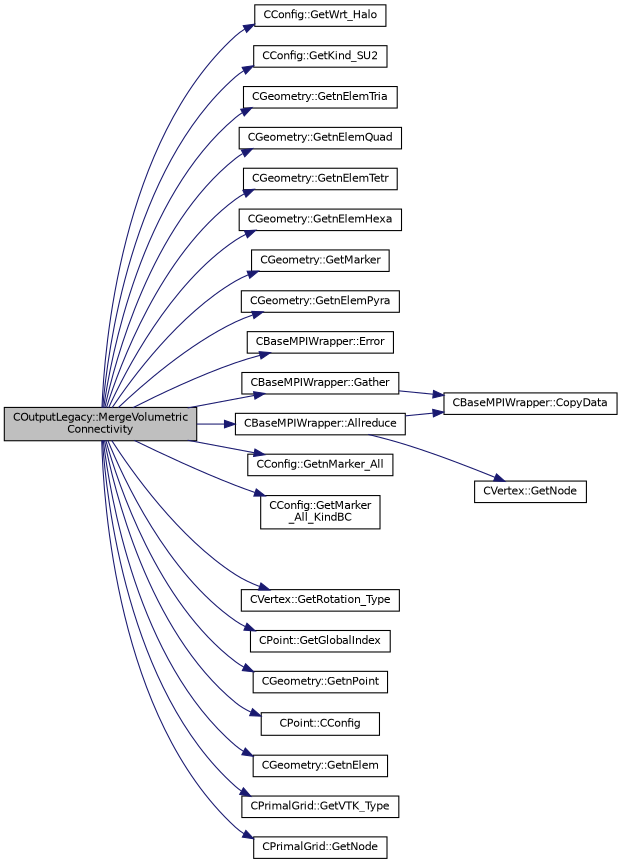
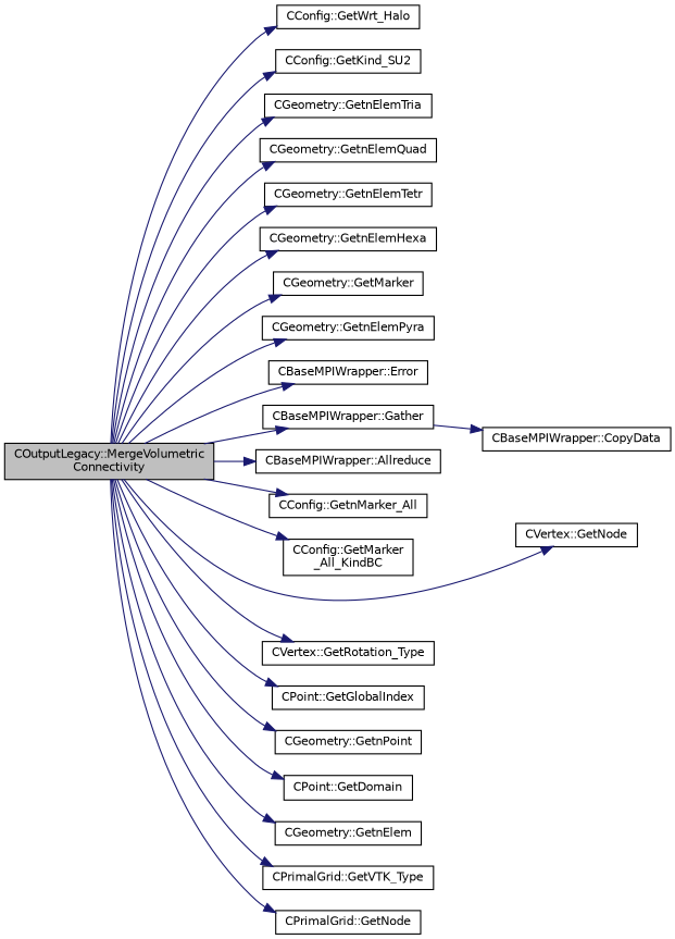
  digraph {
    rankdir=LR
    node [color=black fillcolor=white fontname=Helvetica fontsize=10 shape=record style=filled]
    edge [color=midnightblue fontname=Helvetica fontsize=10 labelfontname=Helvetica labelfontsize=10 style=solid]
    n1 [fillcolor=grey75 fontcolor=black height=0.2 label="COutputLegacy::MergeVolumetric\lConnectivity" width=0.4]
    n2 [height=0.2 label="CConfig::GetWrt_Halo" width=0.4]
    n3 [height=0.2 label="CConfig::GetKind_SU2" width=0.4]
    n4 [height=0.2 label="CGeometry::GetnElemTria" width=0.4]
    n5 [height=0.2 label="CGeometry::GetnElemQuad" width=0.4]
    n6 [height=0.2 label="CGeometry::GetnElemTetr" width=0.4]
    n7 [height=0.2 label="CGeometry::GetnElemHexa" width=0.4]
    n8 [height=0.2 label="CGeometry::GetMarker" width=0.4]
    n9 [height=0.2 label="CGeometry::GetnElemPyra" width=0.4]
    n10 [height=0.2 label="CBaseMPIWrapper::Error" width=0.4]
    n11 [height=0.2 label="CBaseMPIWrapper::Allreduce" width=0.4]
    n12 [height=0.2 label="CBaseMPIWrapper::Gather" width=0.4]
    n13 [height=0.2 label="CConfig::GetnMarker_All" width=0.4]
    n14 [height=0.2 label="CConfig::GetMarker\l_All_KindBC" width=0.4]
    n15 [height=0.2 label="CVertex::GetNode" width=0.4]
    n16 [height=0.2 label="CVertex::GetRotation_Type" width=0.4]
    n17 [height=0.2 label="CPoint::GetGlobalIndex" width=0.4]
    n18 [height=0.2 label="CGeometry::GetnPoint" width=0.4]
-   n19 [height=0.2 label="CPoint::CConfig" width=0.4]
+   n19 [height=0.2 label="CPoint::GetDomain" width=0.4]
    n20 [height=0.2 label="CGeometry::GetnElem" width=0.4]
    n21 [height=0.2 label="CPrimalGrid::GetVTK_Type" width=0.4]
    n22 [height=0.2 label="CPrimalGrid::GetNode" width=0.4]
    n23 [height=0.2 label="CBaseMPIWrapper::CopyData" width=0.4]
    n1 -> n2
    n1 -> n3
    n1 -> n4
    n1 -> n5
    n1 -> n6
    n1 -> n7
    n1 -> n8
    n1 -> n9
    n1 -> n10
    n1 -> n11
    n1 -> n12
    n1 -> n13
    n1 -> n14
-   n11 -> n15
+   n1 -> n15
    n1 -> n16
    n1 -> n17
    n1 -> n18
    n1 -> n19
    n1 -> n20
    n1 -> n21
    n1 -> n22
-   n11 -> n23
    n12 -> n23
  }
